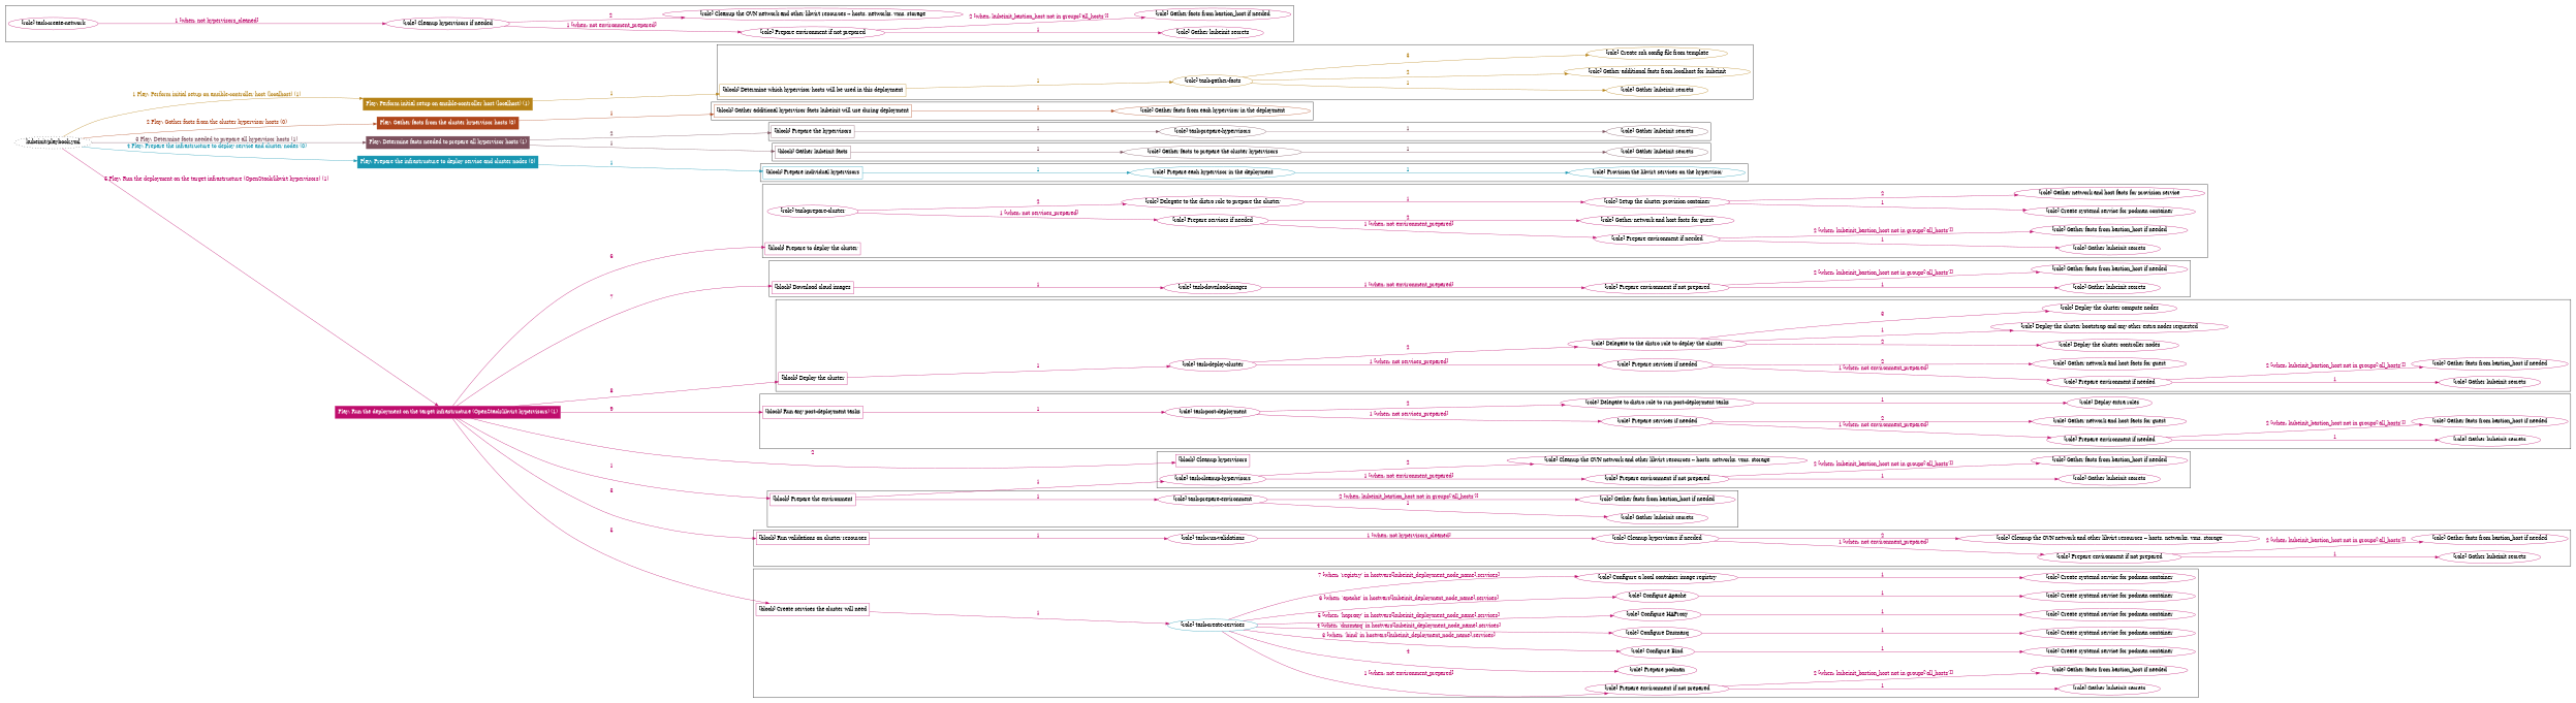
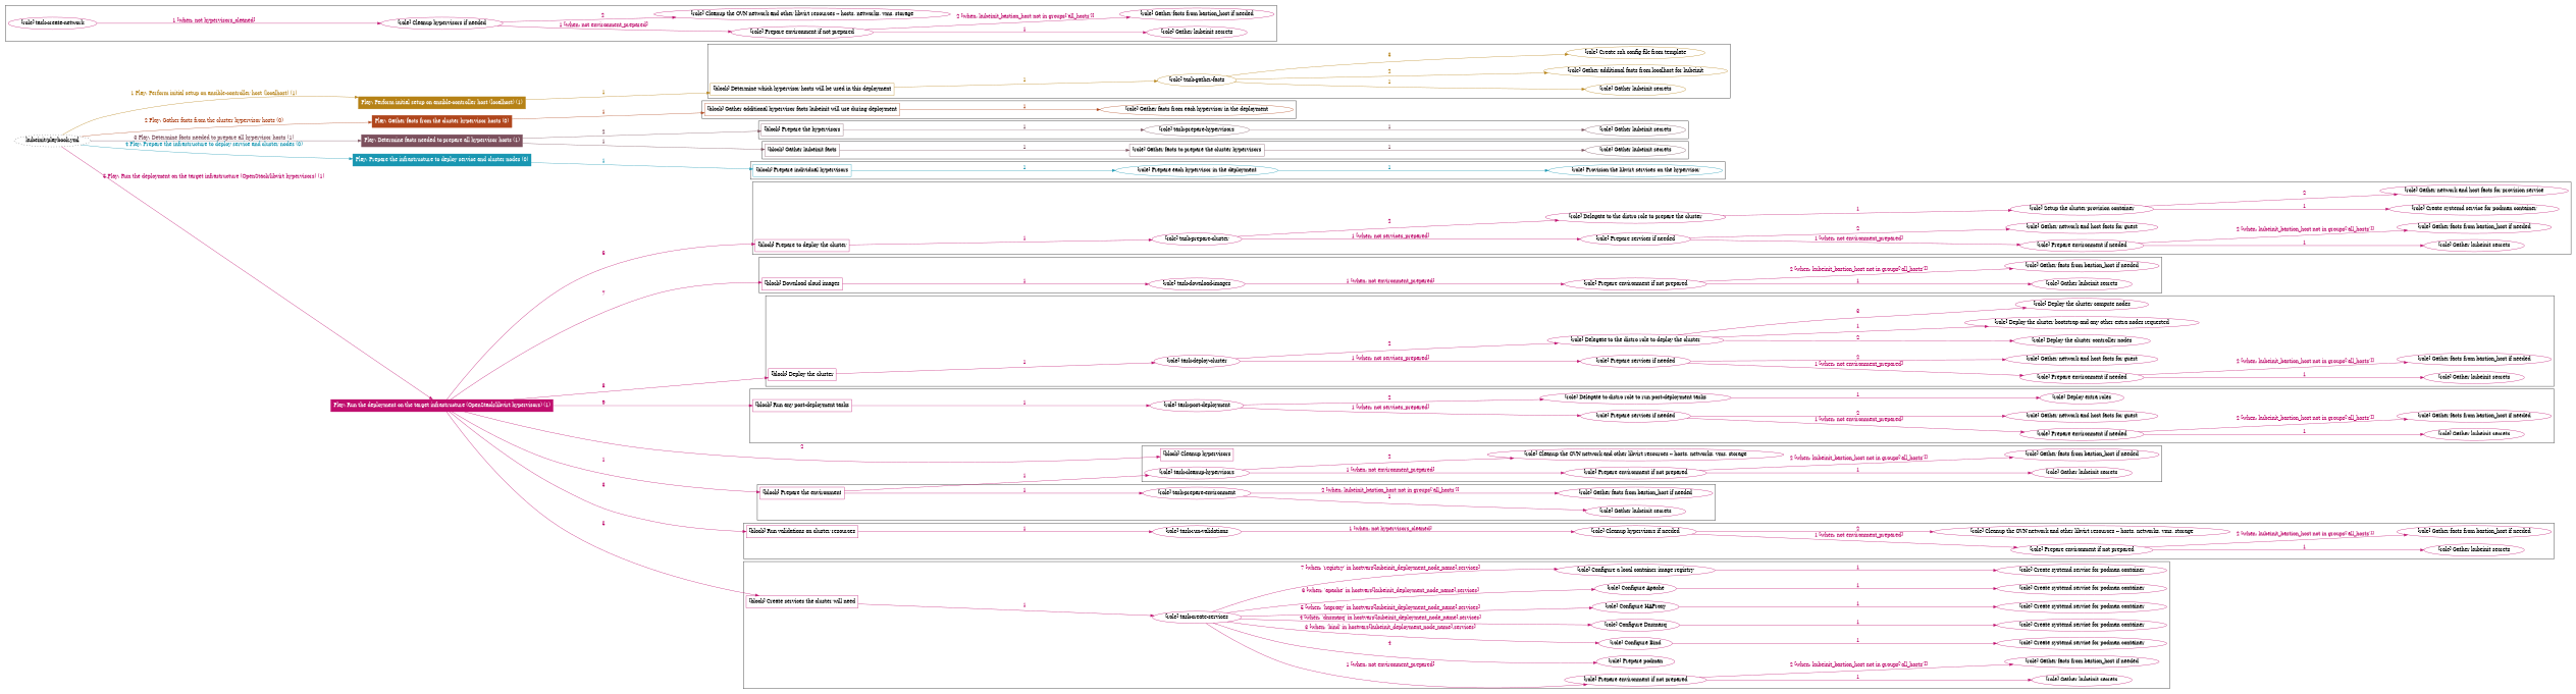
  digraph {
    concentrate=true
    ordering=in
    rankdir=LR
    node [color="#bf0d6d"]
    edge [color="#bf0d6d" fontcolor="#bf0d6d"]
    n1 [color="#b68216" label="[role] Gather kubeinit secrets"]
    n2 [color="#b68216" label="[role] Gather additional facts from localhost for kubeinit"]
    n3 [color="#b68216" label="[role] Create ssh config file from template"]
    n4 [color="#b68216" label="[role] task-gather-facts"]
    n5 [color="#b68216" label="[block] Determine which hypervisor hosts will be used in this deployment" shape=box]
    n6 [color="#b68216" fontcolor="#ffffff" label="Play: Perform initial setup on ansible-controller host (localhost) (1)" shape=box style=filled]
    n7 [color="#b0461c" label="[role] Gather facts from each hypervisor in the deployment"]
    n8 [color="#b0461c" label="[block] Gather additional hypervisor facts kubeinit will use during deployment" shape=box]
    n9 [color="#b0461c" fontcolor="#ffffff" label="Play: Gather facts from the cluster hypervisor hosts (0)" shape=box style=filled]
    n10 [color="#7c505d" label="[role] Gather kubeinit secrets"]
-   n11 [color="#7c505d" label="[role] Gather facts to prepare the cluster hypervisors"]
+   n11 [color="#7c505d" label="[role] Gather facts to prepare the cluster hypervisors" shape=box]
    n12 [color="#7c505d" label="[block] Gather kubeinit facts" shape=box]
    n13 [color="#7c505d" label="[role] Gather kubeinit secrets"]
    n14 [color="#7c505d" label="[role] task-prepare-hypervisors"]
    n15 [color="#7c505d" label="[block] Prepare the hypervisors" shape=box]
    n16 [color="#7c505d" fontcolor="#ffffff" label="Play: Determine facts needed to prepare all hypervisor hosts (1)" shape=box style=filled]
    n17 [color="#1997b2" label="[role] Provision the libvirt services on the hypervisor"]
    n18 [color="#1997b2" label="[role] Prepare each hypervisor in the deployment"]
    n19 [color="#1997b2" label="[block] Prepare individual hypervisors" shape=box]
    n20 [color="#1997b2" fontcolor="#ffffff" label="Play: Prepare the infrastructure to deploy service and cluster nodes (0)" shape=box style=filled]
    n21 [label="[role] Gather kubeinit secrets"]
    n22 [label="[role] Gather facts from bastion_host if needed"]
    n23 [label="[role] task-prepare-environment"]
    n24 [label="[block] Prepare the environment" shape=box]
    n25 [label="[role] Gather kubeinit secrets"]
    n26 [label="[role] Gather facts from bastion_host if needed"]
    n27 [label="[role] Prepare environment if not prepared"]
    n28 [label="[role] Cleanup the OVN network and other libvirt resources -- hosts, networks, vms, storage"]
    n29 [label="[role] task-cleanup-hypervisors"]
    n30 [label="[block] Cleanup hypervisors" shape=box]
    n31 [label="[role] Gather kubeinit secrets"]
    n32 [label="[role] Gather facts from bastion_host if needed"]
    n33 [label="[role] Prepare environment if not prepared"]
    n34 [label="[role] Cleanup the OVN network and other libvirt resources -- hosts, networks, vms, storage"]
    n35 [label="[role] Cleanup hypervisors if needed"]
    n36 [label="[role] task-run-validations"]
    n37 [label="[block] Run validations on cluster resources" shape=box]
    n38 [label="[role] Gather kubeinit secrets"]
    n39 [label="[role] Gather facts from bastion_host if needed"]
    n40 [label="[role] Prepare environment if not prepared"]
    n41 [label="[role] Cleanup the OVN network and other libvirt resources -- hosts, networks, vms, storage"]
    n42 [label="[role] Cleanup hypervisors if needed"]
    n43 [label="[role] task-create-network"]
    n44 [label="[role] Gather kubeinit secrets"]
    n45 [label="[role] Gather facts from bastion_host if needed"]
    n46 [label="[role] Prepare environment if not prepared"]
    n47 [label="[role] Prepare podman"]
    n48 [label="[role] Create systemd service for podman container"]
    n49 [label="[role] Configure Bind"]
    n50 [label="[role] Create systemd service for podman container"]
    n51 [label="[role] Configure Dnsmasq"]
    n52 [label="[role] Create systemd service for podman container"]
    n53 [label="[role] Configure HAProxy"]
    n54 [label="[role] Create systemd service for podman container"]
    n55 [label="[role] Configure Apache"]
    n56 [label="[role] Create systemd service for podman container"]
    n57 [label="[role] Configure a local container image registry"]
-   n58 [color="#1997b2" label="[role] task-create-services"]
+   n58 [label="[role] task-create-services"]
    n59 [label="[block] Create services the cluster will need" shape=box]
    n60 [label="[role] Gather kubeinit secrets"]
    n61 [label="[role] Gather facts from bastion_host if needed"]
    n62 [label="[role] Prepare environment if needed"]
    n63 [label="[role] Gather network and host facts for guest"]
    n64 [label="[role] Prepare services if needed"]
    n65 [label="[role] Create systemd service for podman container"]
    n66 [label="[role] Gather network and host facts for provision service"]
    n67 [label="[role] Setup the cluster provision container"]
    n68 [label="[role] Delegate to the distro role to prepare the cluster"]
    n69 [label="[role] task-prepare-cluster"]
    n70 [label="[block] Prepare to deploy the cluster" shape=box]
    n71 [label="[role] Gather kubeinit secrets"]
    n72 [label="[role] Gather facts from bastion_host if needed"]
    n73 [label="[role] Prepare environment if not prepared"]
    n74 [label="[role] task-download-images"]
    n75 [label="[block] Download cloud images" shape=box]
    n76 [label="[role] Gather kubeinit secrets"]
    n77 [label="[role] Gather facts from bastion_host if needed"]
    n78 [label="[role] Prepare environment if needed"]
    n79 [label="[role] Gather network and host facts for guest"]
    n80 [label="[role] Prepare services if needed"]
    n81 [label="[role] Deploy the cluster controller nodes"]
    n82 [label="[role] Deploy the cluster bootstrap and any other extra nodes requested"]
    n83 [label="[role] Deploy the cluster compute nodes"]
    n84 [label="[role] Delegate to the distro role to deploy the cluster"]
    n85 [label="[role] task-deploy-cluster"]
    n86 [label="[block] Deploy the cluster" shape=box]
    n87 [label="[role] Gather kubeinit secrets"]
    n88 [label="[role] Gather facts from bastion_host if needed"]
    n89 [label="[role] Prepare environment if needed"]
    n90 [label="[role] Gather network and host facts for guest"]
    n91 [label="[role] Prepare services if needed"]
    n92 [label="[role] Deploy extra roles"]
    n93 [label="[role] Delegate to distro role to run post-deployment tasks"]
    n94 [label="[role] task-post-deployment"]
    n95 [label="[block] Run any post-deployment tasks" shape=box]
    n96 [fontcolor="#ffffff" label="Play: Run the deployment on the target infrastructure (OpenStack/libvirt hypervisors) (1)" shape=box style=filled]
    "kubeinit/playbook.yml" [style=dotted color=""]
    subgraph sub_1 {
      n6
      subgraph cluster_2 {
        n5
        subgraph sub_3 {
          n4
          subgraph sub_4 {
            n1
          }
          subgraph sub_5 {
            n2
          }
          subgraph sub_6 {
            n3
          }
        }
      }
    }
    subgraph sub_7 {
      n9
      subgraph cluster_8 {
        n8
        subgraph sub_9 {
          n7
        }
      }
    }
    subgraph sub_10 {
      n16
      subgraph cluster_11 {
        n12
        subgraph sub_12 {
          n11
          subgraph sub_13 {
            n10
          }
        }
      }
      subgraph cluster_14 {
        n15
        subgraph sub_15 {
          n14
          subgraph sub_16 {
            n13
          }
        }
      }
    }
    subgraph sub_17 {
      n20
      subgraph cluster_18 {
        n19
        subgraph sub_19 {
          n18
          subgraph sub_20 {
            n17
          }
        }
      }
    }
    subgraph sub_21 {
      n96
      subgraph cluster_22 {
        n24
        subgraph sub_23 {
          n23
          subgraph sub_24 {
            n21
          }
          subgraph sub_25 {
            n22
          }
        }
      }
      subgraph cluster_26 {
        n30
        subgraph sub_27 {
          n29
          subgraph sub_28 {
            n27
            subgraph sub_29 {
              n25
            }
            subgraph sub_30 {
              n26
            }
          }
          subgraph sub_31 {
            n28
          }
        }
      }
      subgraph cluster_32 {
        n37
        subgraph sub_33 {
          n36
          subgraph sub_34 {
            n35
            subgraph sub_35 {
              n33
              subgraph sub_36 {
                n31
              }
              subgraph sub_37 {
                n32
              }
            }
            subgraph sub_38 {
              n34
            }
          }
        }
      }
      subgraph cluster_39 {
        subgraph sub_40 {
          n43
          subgraph sub_41 {
            n42
            subgraph sub_42 {
              n40
              subgraph sub_43 {
                n38
              }
              subgraph sub_44 {
                n39
              }
            }
            subgraph sub_45 {
              n41
            }
          }
        }
      }
      subgraph cluster_46 {
        n59
        subgraph sub_47 {
          n58
          subgraph sub_48 {
            n46
            subgraph sub_49 {
              n44
            }
            subgraph sub_50 {
              n45
            }
          }
          subgraph sub_51 {
            n47
          }
          subgraph sub_52 {
            n49
            subgraph sub_53 {
              n48
            }
          }
          subgraph sub_54 {
            n51
            subgraph sub_55 {
              n50
            }
          }
          subgraph sub_56 {
            n53
            subgraph sub_57 {
              n52
            }
          }
          subgraph sub_58 {
            n55
            subgraph sub_59 {
              n54
            }
          }
          subgraph sub_60 {
            n57
            subgraph sub_61 {
              n56
            }
          }
        }
      }
      subgraph cluster_62 {
        n70
        subgraph sub_63 {
          n69
          subgraph sub_64 {
            n64
            subgraph sub_65 {
              n62
              subgraph sub_66 {
                n60
              }
              subgraph sub_67 {
                n61
              }
            }
            subgraph sub_68 {
              n63
            }
          }
          subgraph sub_69 {
            n68
            subgraph sub_70 {
              n67
              subgraph sub_71 {
                n65
              }
              subgraph sub_72 {
                n66
              }
            }
          }
        }
      }
      subgraph cluster_73 {
        n75
        subgraph sub_74 {
          n74
          subgraph sub_75 {
            n73
            subgraph sub_76 {
              n71
            }
            subgraph sub_77 {
              n72
            }
          }
        }
      }
      subgraph cluster_78 {
        n86
        subgraph sub_79 {
          n85
          subgraph sub_80 {
            n80
            subgraph sub_81 {
              n78
              subgraph sub_82 {
                n76
              }
              subgraph sub_83 {
                n77
              }
            }
            subgraph sub_84 {
              n79
            }
          }
          subgraph sub_85 {
            n84
            subgraph sub_86 {
              n81
            }
            subgraph sub_87 {
              n82
            }
            subgraph sub_88 {
              n83
            }
          }
        }
      }
      subgraph cluster_89 {
        n95
        subgraph sub_90 {
          n94
          subgraph sub_91 {
            n91
            subgraph sub_92 {
              n89
              subgraph sub_93 {
                n87
              }
              subgraph sub_94 {
                n88
              }
            }
            subgraph sub_95 {
              n90
            }
          }
          subgraph sub_96 {
            n93
            subgraph sub_97 {
              n92
            }
          }
        }
      }
    }
    n4 -> n1 [color="#b68216" fontcolor="#b68216" label="1 "]
    n4 -> n2 [color="#b68216" fontcolor="#b68216" label="2 "]
    n4 -> n3 [color="#b68216" fontcolor="#b68216" label="3 "]
    n5 -> n4 [color="#b68216" fontcolor="#b68216" label="1 "]
    n6 -> n5 [color="#b68216" fontcolor="#b68216" label=1]
    n8 -> n7 [color="#b0461c" fontcolor="#b0461c" label="1 "]
    n9 -> n8 [color="#b0461c" fontcolor="#b0461c" label=1]
    n11 -> n10 [color="#7c505d" fontcolor="#7c505d" label="1 "]
    n12 -> n11 [color="#7c505d" fontcolor="#7c505d" label="1 "]
    n14 -> n13 [color="#7c505d" fontcolor="#7c505d" label="1 "]
    n15 -> n14 [color="#7c505d" fontcolor="#7c505d" label="1 "]
    n16 -> n12 [color="#7c505d" fontcolor="#7c505d" label=1]
    n16 -> n15 [color="#7c505d" fontcolor="#7c505d" label=2]
    n18 -> n17 [color="#1997b2" fontcolor="#1997b2" label="1 "]
    n19 -> n18 [color="#1997b2" fontcolor="#1997b2" label="1 "]
    n20 -> n19 [color="#1997b2" fontcolor="#1997b2" label=1]
    n23 -> n21 [label="1 "]
    n23 -> n22 [label="2 [when: kubeinit_bastion_host not in groups['all_hosts']]"]
    n24 -> n23 [label="1 "]
    n24 -> n29 [label="1 "]
    n27 -> n25 [label="1 "]
    n27 -> n26 [label="2 [when: kubeinit_bastion_host not in groups['all_hosts']]"]
    n29 -> n27 [label="1 [when: not environment_prepared]"]
    n29 -> n28 [label="2 "]
    n33 -> n31 [label="1 "]
    n33 -> n32 [label="2 [when: kubeinit_bastion_host not in groups['all_hosts']]"]
    n35 -> n33 [label="1 [when: not environment_prepared]"]
    n35 -> n34 [label="2 "]
    n36 -> n35 [label="1 [when: not hypervisors_cleaned]"]
    n37 -> n36 [label="1 "]
    n40 -> n38 [label="1 "]
    n40 -> n39 [label="2 [when: kubeinit_bastion_host not in groups['all_hosts']]"]
    n42 -> n40 [label="1 [when: not environment_prepared]"]
    n42 -> n41 [label="2 "]
    n43 -> n42 [label="1 [when: not hypervisors_cleaned]"]
    n46 -> n44 [label="1 "]
    n46 -> n45 [label="2 [when: kubeinit_bastion_host not in groups['all_hosts']]"]
    n49 -> n48 [label="1 "]
    n51 -> n50 [label="1 "]
    n53 -> n52 [label="1 "]
    n55 -> n54 [label="1 "]
    n57 -> n56 [label="1 "]
    n58 -> n46 [label="1 [when: not environment_prepared]"]
    n58 -> n47 [label="4 "]
    n58 -> n49 [label="3 [when: 'bind' in hostvars[kubeinit_deployment_node_name].services]"]
    n58 -> n51 [label="4 [when: 'dnsmasq' in hostvars[kubeinit_deployment_node_name].services]"]
    n58 -> n53 [label="5 [when: 'haproxy' in hostvars[kubeinit_deployment_node_name].services]"]
    n58 -> n55 [label="6 [when: 'apache' in hostvars[kubeinit_deployment_node_name].services]"]
    n58 -> n57 [label="7 [when: 'registry' in hostvars[kubeinit_deployment_node_name].services]"]
    n59 -> n58 [label="1 "]
    n62 -> n60 [label="1 "]
    n62 -> n61 [label="2 [when: kubeinit_bastion_host not in groups['all_hosts']]"]
    n64 -> n62 [label="1 [when: not environment_prepared]"]
    n64 -> n63 [label="2 "]
    n67 -> n65 [label="1 "]
    n67 -> n66 [label="2 "]
    n68 -> n67 [label="1 "]
    n69 -> n64 [label="1 [when: not services_prepared]"]
    n69 -> n68 [label="2 "]
+   n70 -> n69 [label="1 "]
    n73 -> n71 [label="1 "]
    n73 -> n72 [label="2 [when: kubeinit_bastion_host not in groups['all_hosts']]"]
    n74 -> n73 [label="1 [when: not environment_prepared]"]
    n75 -> n74 [label="1 "]
    n78 -> n76 [label="1 "]
    n78 -> n77 [label="2 [when: kubeinit_bastion_host not in groups['all_hosts']]"]
    n80 -> n78 [label="1 [when: not environment_prepared]"]
    n80 -> n79 [label="2 "]
    n84 -> n81 [label="2 "]
    n84 -> n82 [label="1 "]
    n84 -> n83 [label="3 "]
    n85 -> n80 [label="1 [when: not services_prepared]"]
    n85 -> n84 [label="2 "]
    n86 -> n85 [label="1 "]
    n89 -> n87 [label="1 "]
    n89 -> n88 [label="2 [when: kubeinit_bastion_host not in groups['all_hosts']]"]
    n91 -> n89 [label="1 [when: not environment_prepared]"]
    n91 -> n90 [label="2 "]
    n93 -> n92 [label="1 "]
    n94 -> n91 [label="1 [when: not services_prepared]"]
    n94 -> n93 [label="2 "]
    n95 -> n94 [label="1 "]
    n96 -> n24 [label=1]
    n96 -> n30 [label=2]
    n96 -> n37 [label=3]
    n96 -> n59 [label=5]
    n96 -> n70 [label=6]
    n96 -> n75 [label=7]
    n96 -> n86 [label=8]
    n96 -> n95 [label=9]
    "kubeinit/playbook.yml" -> n6 [color="#b68216" fontcolor="#b68216" label="1 Play: Perform initial setup on ansible-controller host (localhost) (1)"]
    "kubeinit/playbook.yml" -> n9 [color="#b0461c" fontcolor="#b0461c" label="2 Play: Gather facts from the cluster hypervisor hosts (0)"]
    "kubeinit/playbook.yml" -> n16 [color="#7c505d" fontcolor="#7c505d" label="3 Play: Determine facts needed to prepare all hypervisor hosts (1)"]
    "kubeinit/playbook.yml" -> n20 [color="#1997b2" fontcolor="#1997b2" label="4 Play: Prepare the infrastructure to deploy service and cluster nodes (0)"]
    "kubeinit/playbook.yml" -> n96 [label="5 Play: Run the deployment on the target infrastructure (OpenStack/libvirt hypervisors) (1)"]
  }
